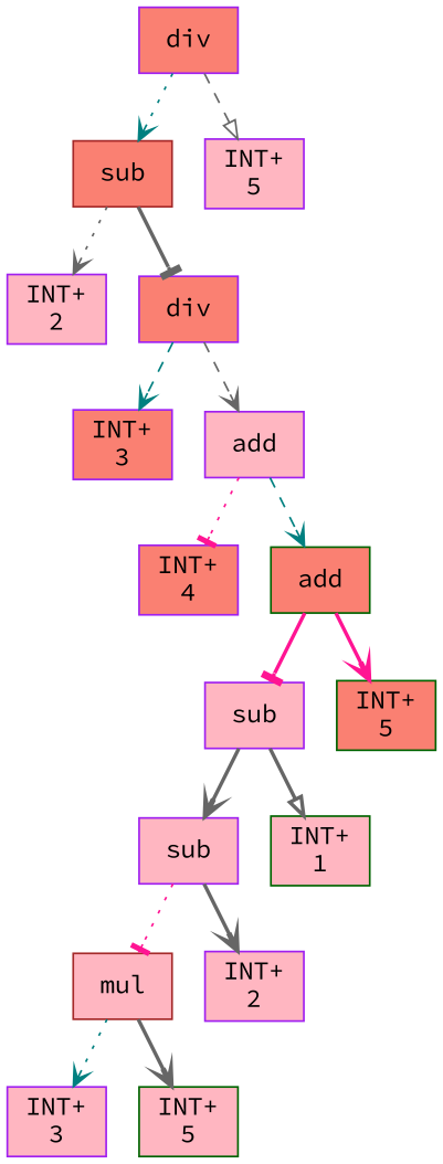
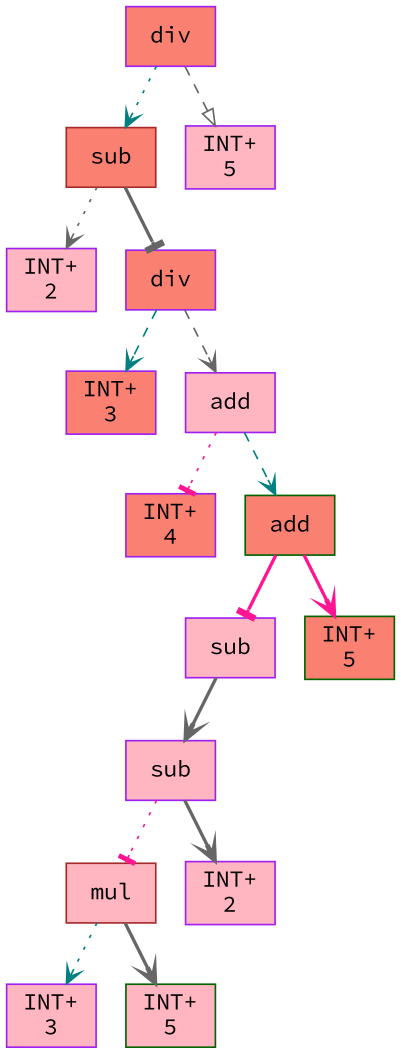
  digraph {
    fontname="Source Code Pro"
    node [shape=box style=filled fillcolor=lightpink color=purple fontname="Source Code Pro"]
    edge [color=gray40 style=bold arrowhead=vee fontname="Source Code Pro"]
    n1 [label=div fillcolor=salmon]
    n2 [label=sub fillcolor=salmon color=brown]
    n3 [label="INT+\n5"]
    n4 [label="INT+\n2"]
    n5 [label=div fillcolor=salmon]
    n6 [label="INT+\n3" fillcolor=salmon]
    n7 [label=add]
    n8 [label="INT+\n4" fillcolor=salmon]
    n9 [label=add fillcolor=salmon color=darkgreen]
    n10 [label=sub]
    n11 [label="INT+\n5" fillcolor=salmon color=darkgreen]
    n12 [label=sub]
-   n13 [label="INT+\n1" color=darkgreen]
    n14 [label=mul color=brown]
    n15 [label="INT+\n2"]
    n16 [label="INT+\n3"]
    n17 [label="INT+\n5" color=darkgreen]
    n1 -> n2 [color=teal style=dotted]
    n1 -> n3 [style=dashed arrowhead=onormal]
    n2 -> n4 [style=dotted]
    n2 -> n5 [arrowhead=tee]
    n5 -> n6 [color=teal style=dashed]
    n5 -> n7 [style=dashed]
    n7 -> n8 [color=deeppink style=dotted arrowhead=tee]
    n7 -> n9 [color=teal style=dashed]
    n9 -> n10 [color=deeppink arrowhead=tee]
    n9 -> n11 [color=deeppink]
    n10 -> n12
-   n10 -> n13 [arrowhead=onormal]
    n12 -> n14 [color=deeppink style=dotted arrowhead=tee]
    n12 -> n15
    n14 -> n16 [color=teal style=dotted]
    n14 -> n17
  }
